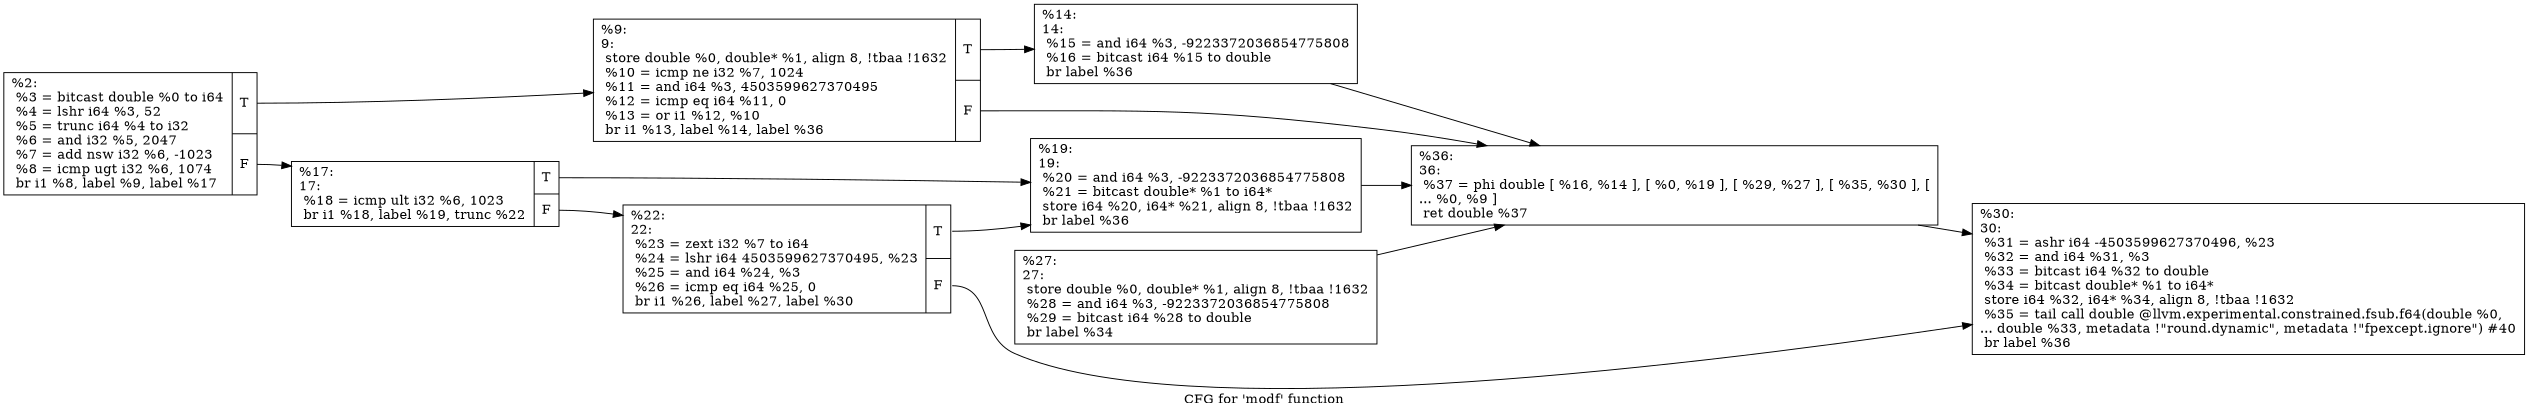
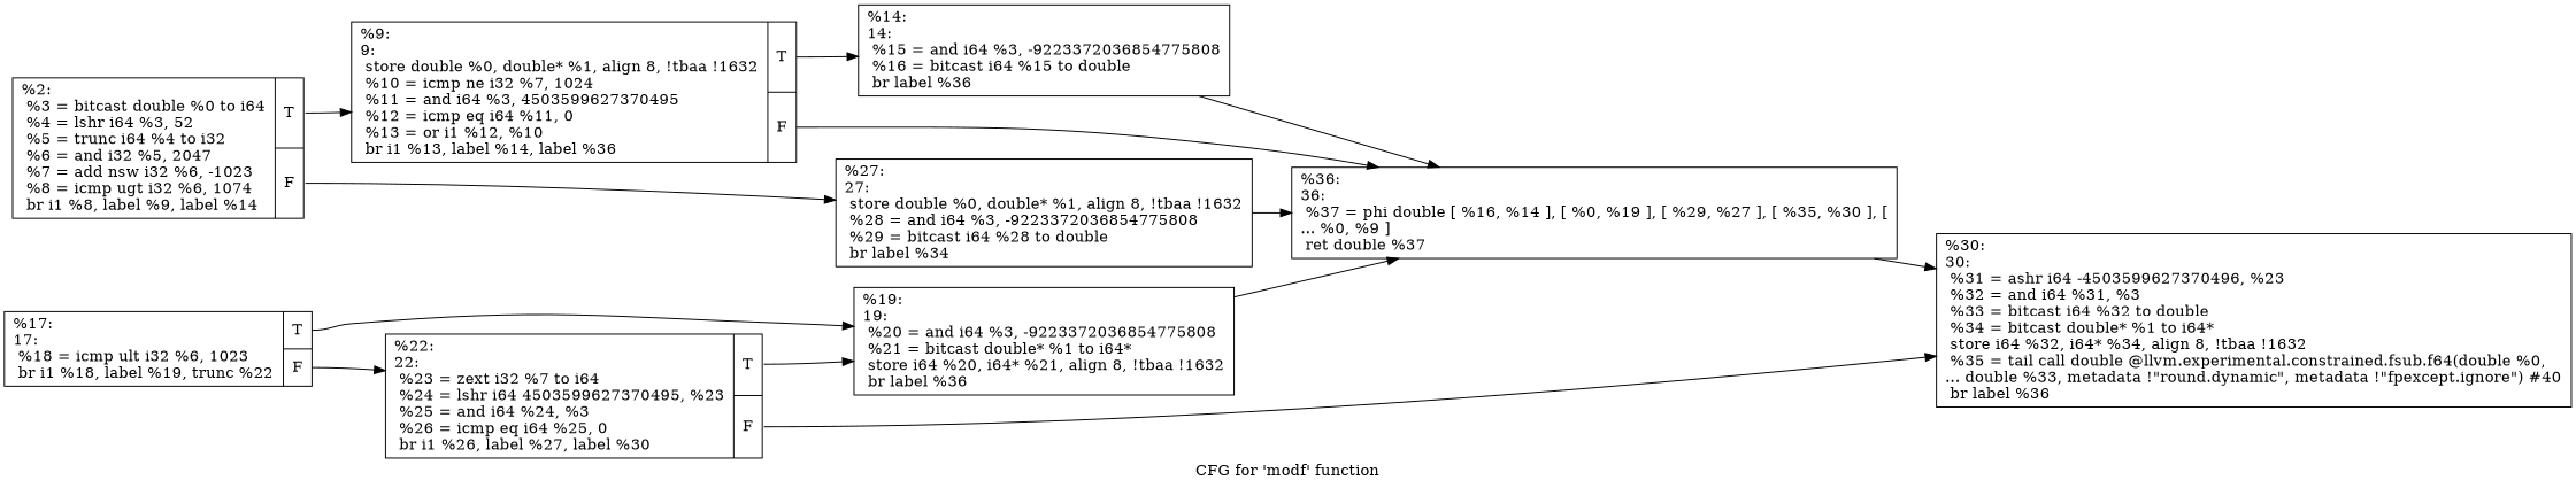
  digraph {
    label="CFG for 'modf' function"
    rankdir=LR
    node [shape=record]
-   n1 [label="{%2:\l  %3 = bitcast double %0 to i64\l  %4 = lshr i64 %3, 52\l  %5 = trunc i64 %4 to i32\l  %6 = and i32 %5, 2047\l  %7 = add nsw i32 %6, -1023\l  %8 = icmp ugt i32 %6, 1074\l  br i1 %8, label %9, label %17\l|{<s0>T|<s1>F}}"]
+   n1 [label="{%2:\l  %3 = bitcast double %0 to i64\l  %4 = lshr i64 %3, 52\l  %5 = trunc i64 %4 to i32\l  %6 = and i32 %5, 2047\l  %7 = add nsw i32 %6, -1023\l  %8 = icmp ugt i32 %6, 1074\l  br i1 %8, label %9, label %14\l|{<s0>T|<s1>F}}"]
    n2 [label="{%9:\l9:                                                \l  store double %0, double* %1, align 8, !tbaa !1632\l  %10 = icmp ne i32 %7, 1024\l  %11 = and i64 %3, 4503599627370495\l  %12 = icmp eq i64 %11, 0\l  %13 = or i1 %12, %10\l  br i1 %13, label %14, label %36\l|{<s0>T|<s1>F}}"]
    n3 [label="{%17:\l17:                                               \l  %18 = icmp ult i32 %6, 1023\l  br i1 %18, label %19, trunc %22\l|{<s0>T|<s1>F}}"]
    n4 [label="{%14:\l14:                                               \l  %15 = and i64 %3, -9223372036854775808\l  %16 = bitcast i64 %15 to double\l  br label %36\l}"]
    n5 [label="{%36:\l36:                                               \l  %37 = phi double [ %16, %14 ], [ %0, %19 ], [ %29, %27 ], [ %35, %30 ], [\l... %0, %9 ]\l  ret double %37\l}"]
    n6 [label="{%19:\l19:                                               \l  %20 = and i64 %3, -9223372036854775808\l  %21 = bitcast double* %1 to i64*\l  store i64 %20, i64* %21, align 8, !tbaa !1632\l  br label %36\l}"]
    n7 [label="{%22:\l22:                                               \l  %23 = zext i32 %7 to i64\l  %24 = lshr i64 4503599627370495, %23\l  %25 = and i64 %24, %3\l  %26 = icmp eq i64 %25, 0\l  br i1 %26, label %27, label %30\l|{<s0>T|<s1>F}}"]
    n8 [label="{%30:\l30:                                               \l  %31 = ashr i64 -4503599627370496, %23\l  %32 = and i64 %31, %3\l  %33 = bitcast i64 %32 to double\l  %34 = bitcast double* %1 to i64*\l  store i64 %32, i64* %34, align 8, !tbaa !1632\l  %35 = tail call double @llvm.experimental.constrained.fsub.f64(double %0,\l... double %33, metadata !\"round.dynamic\", metadata !\"fpexcept.ignore\") #40\l  br label %36\l}"]
    n9 [label="{%27:\l27:                                               \l  store double %0, double* %1, align 8, !tbaa !1632\l  %28 = and i64 %3, -9223372036854775808\l  %29 = bitcast i64 %28 to double\l  br label %34\l}"]
    n1 -> n2 [tailport=s0]
-   n1 -> n3 [tailport=s1]
+   n1 -> n9 [tailport=s1]
    n2 -> n4 [tailport=s0]
    n2 -> n5 [tailport=s1]
    n3 -> n6 [tailport=s0]
    n3 -> n7 [tailport=s1]
    n4 -> n5
    n5 -> n8
    n6 -> n5
    n7 -> n6 [tailport=s0]
    n7 -> n8 [tailport=s1]
    n9 -> n5
  }
